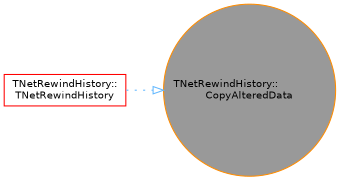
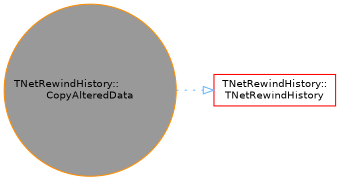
  digraph {
    rankdir=LR
    node [fontname=Helvetica fontsize=10 style=filled]
    n1 [color=darkorange fillcolor=grey60 fontcolor=black height=0.2 label="TNetRewindHistory::\lCopyAlteredData" shape=circle width=0.4]
    n2 [color=red fillcolor=white height=0.2 label="TNetRewindHistory::\lTNetRewindHistory" shape=box width=0.4]
-   n2 -> n1 [color=steelblue1 fontname=Helvetica fontsize=10 labelfontname=Helvetica labelfontsize=10 style=dotted arrowhead=onormal]
+   n1 -> n2 [color=steelblue1 fontname=Helvetica fontsize=10 labelfontname=Helvetica labelfontsize=10 style=dotted arrowhead=onormal]
  }
